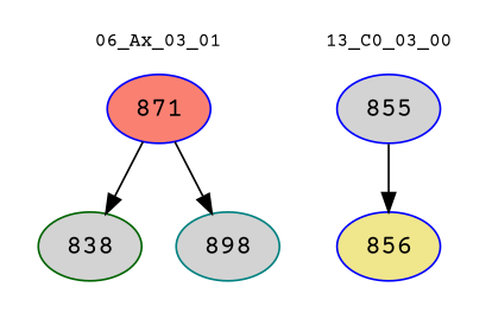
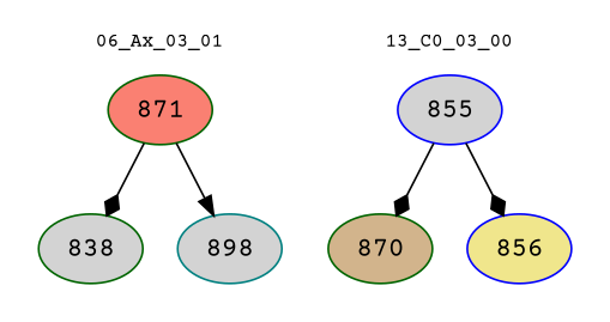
  digraph {
    fontname="Courier Prime"
    node [color=blue fillcolor=lightgrey fontname="Courier Prime" style=filled]
    edge [arrowhead=diamond color=black fontname="Courier Prime"]
-   n1 [fillcolor=salmon label=871]
+   n1 [color=darkgreen fillcolor=salmon label=871]
    n2 [color=darkgreen label=838]
    n3 [color=teal label=898]
    n4 [label=855]
+   n5 [color=darkgreen fillcolor=tan label=870]
    n6 [fillcolor=khaki label=856]
    subgraph cluster_1 {
      color=white
      fontsize=10
      label="06_Ax_03_01"
      n1
      n2
      n3
    }
    subgraph cluster_2 {
      color=white
      fontsize=10
      label="13_C0_03_00"
      n4
+     n5
      n6
    }
-   n1 -> n2 [arrowhead=normal]
+   n1 -> n2
    n1 -> n3 [arrowhead=normal]
-   n4 -> n6 [arrowhead=normal]
+   n4 -> n5
+   n4 -> n6
  }
